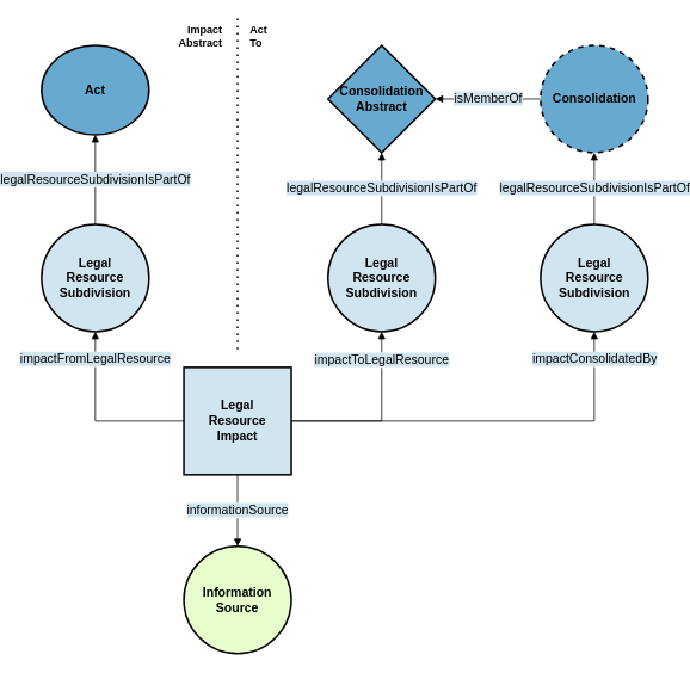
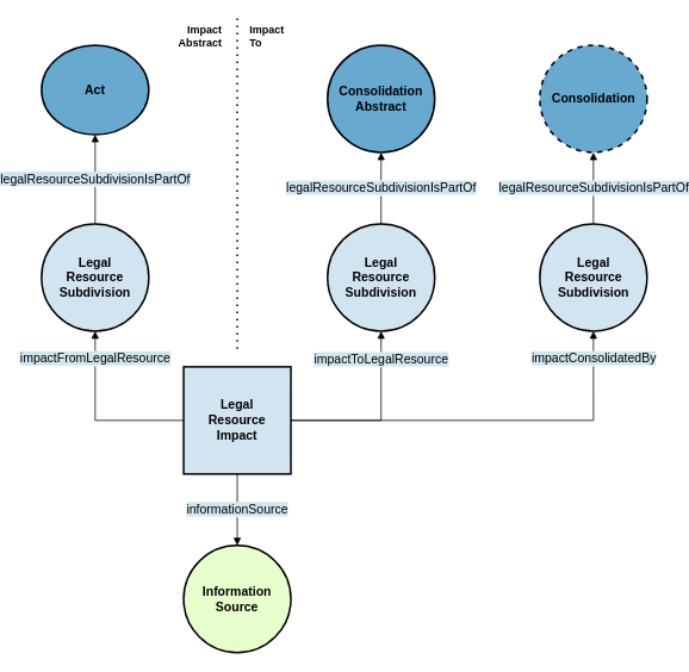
  <mxCell id="0" />
  <mxCell id="1" parent="0" />
  <mxCell id="2" value="&lt;b&gt;Act&lt;br&gt;&lt;/b&gt;" style="ellipse;whiteSpace=wrap;html=1;rounded=0;shadow=0;glass=0;comic=0;strokeColor=#000000;strokeWidth=2;fillColor=#67A9CF;gradientColor=none;fontSize=14;fontColor=#000000;align=center;" parent="1" vertex="1"><mxGeometry x="20" y="50" width="120" height="100" as="geometry" /></mxCell>
  <mxCell id="3" value="&lt;b&gt;Legal&lt;br&gt;Resource&lt;br&gt;Impact&lt;/b&gt;" style="whiteSpace=wrap;html=1;shadow=0;glass=0;comic=0;strokeColor=#000000;strokeWidth=2;fillColor=#D1E5F0;gradientColor=none;fontSize=14;fontColor=#000000;align=center;rounded=0;" parent="1" vertex="1"><mxGeometry x="179" y="410" width="120" height="120" as="geometry" /></mxCell>
  <mxCell id="4" value="&lt;b&gt;Legal&lt;br&gt;Resource&lt;br&gt;Subdivision&lt;/b&gt;" style="ellipse;whiteSpace=wrap;html=1;rounded=0;shadow=0;glass=0;comic=0;strokeColor=#000000;strokeWidth=2;fillColor=#D1E5F0;gradientColor=none;fontSize=14;fontColor=#000000;align=center;" parent="1" vertex="1"><mxGeometry x="20" y="250" width="120" height="120" as="geometry" /></mxCell>
- <mxCell id="5" value="&lt;b&gt;Consolidation&lt;br&gt;Abstract&lt;br&gt;&lt;/b&gt;" style="rhombus;whiteSpace=wrap;html=1;shadow=0;glass=0;comic=0;strokeColor=#000000;strokeWidth=2;fillColor=#67A9CF;gradientColor=none;fontSize=14;fontColor=#000000;align=center;" parent="1" vertex="1"><mxGeometry x="340" y="50" width="120" height="120" as="geometry" /></mxCell>
+ <mxCell id="5" value="&lt;b&gt;Consolidation&lt;br&gt;Abstract&lt;br&gt;&lt;/b&gt;" style="ellipse;whiteSpace=wrap;html=1;rounded=0;shadow=0;glass=0;comic=0;strokeColor=#000000;strokeWidth=2;fillColor=#67A9CF;gradientColor=none;fontSize=14;fontColor=#000000;align=center;" parent="1" vertex="1"><mxGeometry x="340" y="50" width="120" height="120" as="geometry" /></mxCell>
  <mxCell id="6" value="&lt;b&gt;Legal&lt;br&gt;Resource&lt;br&gt;Subdivision&lt;/b&gt;" style="ellipse;whiteSpace=wrap;html=1;rounded=0;shadow=0;glass=0;comic=0;strokeColor=#000000;strokeWidth=2;fillColor=#D1E5F0;gradientColor=none;fontSize=14;fontColor=#000000;align=center;" parent="1" vertex="1"><mxGeometry x="340" y="250" width="120" height="120" as="geometry" /></mxCell>
  <mxCell id="7" value="&lt;span style=&quot;background-color: rgb(209, 229, 240);&quot;&gt;impactFromLegalResource&lt;/span&gt;" style="endArrow=block;html=1;strokeColor=#000000;fontSize=14;fontColor=#000000;endFill=1;entryX=0.5;entryY=1;entryDx=0;entryDy=0;exitX=0;exitY=0.5;exitDx=0;exitDy=0;edgeStyle=orthogonalEdgeStyle;rounded=0;" parent="1" source="3" target="4" edge="1"><mxGeometry x="0.684" width="50" height="50" relative="1" as="geometry"><mxPoint x="29" y="490" as="sourcePoint" /><mxPoint x="229" y="360" as="targetPoint" /><mxPoint as="offset" /></mxGeometry></mxCell>
  <mxCell id="8" value="&lt;span style=&quot;background-color: rgb(209, 229, 240);&quot;&gt;impactToLegalResource&lt;/span&gt;" style="endArrow=block;html=1;strokeColor=#000000;fontSize=14;fontColor=#000000;endFill=1;entryX=0.5;entryY=1;entryDx=0;entryDy=0;exitX=1;exitY=0.5;exitDx=0;exitDy=0;edgeStyle=orthogonalEdgeStyle;rounded=0;" parent="1" source="3" target="6" edge="1"><mxGeometry x="0.684" width="50" height="50" relative="1" as="geometry"><mxPoint x="206.574" y="437.574" as="sourcePoint" /><mxPoint x="51.426" y="372.426" as="targetPoint" /><mxPoint as="offset" /></mxGeometry></mxCell>
  <mxCell id="9" value="&lt;span style=&quot;background-color: rgb(209, 229, 240);&quot;&gt;legalResourceSubdivisionIsPartOf&lt;/span&gt;" style="endArrow=block;html=1;strokeColor=#000000;fontSize=14;fontColor=#000000;endFill=1;entryX=0.5;entryY=1;entryDx=0;entryDy=0;exitX=0.5;exitY=0;exitDx=0;exitDy=0;" parent="1" source="4" target="2" edge="1"><mxGeometry width="50" height="50" relative="1" as="geometry"><mxPoint x="297.574" y="487.574" as="sourcePoint" /><mxPoint x="142.426" y="422.426" as="targetPoint" /><Array as="points" /></mxGeometry></mxCell>
  <mxCell id="10" value="&lt;span style=&quot;background-color: rgb(209, 229, 240);&quot;&gt;legalResourceSubdivisionIsPartOf&lt;/span&gt;" style="endArrow=block;html=1;strokeColor=#000000;fontSize=14;fontColor=#000000;endFill=1;entryX=0.5;entryY=1;entryDx=0;entryDy=0;exitX=0.5;exitY=0;exitDx=0;exitDy=0;" parent="1" source="6" target="5" edge="1"><mxGeometry width="50" height="50" relative="1" as="geometry"><mxPoint x="-70" y="300" as="sourcePoint" /><mxPoint x="-70" y="220" as="targetPoint" /><Array as="points" /></mxGeometry></mxCell>
  <mxCell id="11" value="&lt;b&gt;Information&lt;br&gt;Source&lt;/b&gt;" style="ellipse;whiteSpace=wrap;html=1;rounded=0;shadow=0;glass=0;comic=0;strokeColor=#000000;strokeWidth=2;fillColor=#E6FFCC;gradientColor=none;fontSize=14;fontColor=#000000;align=center;" vertex="1" parent="1"><mxGeometry x="179" y="610" width="120" height="120" as="geometry" /></mxCell>
  <mxCell id="12" value="&lt;span style=&quot;background-color: rgb(209, 229, 240);&quot;&gt;informationSource&lt;/span&gt;" style="endArrow=block;html=1;strokeColor=#000000;fontSize=14;fontColor=#000000;endFill=1;entryX=0.5;entryY=0;entryDx=0;entryDy=0;exitX=0.5;exitY=1;exitDx=0;exitDy=0;" edge="1" parent="1" source="3" target="11"><mxGeometry width="50" height="50" relative="1" as="geometry"><mxPoint x="206.574" y="437.574" as="sourcePoint" /><mxPoint x="51.426" y="362.426" as="targetPoint" /><Array as="points" /></mxGeometry></mxCell>
  <mxCell id="13" value="&lt;b&gt;Consolidation&lt;br&gt;&lt;/b&gt;" style="ellipse;whiteSpace=wrap;html=1;rounded=0;shadow=0;glass=0;comic=0;strokeColor=#000000;strokeWidth=2;fillColor=#67A9CF;gradientColor=none;fontSize=14;fontColor=#000000;align=center;dashed=1;" vertex="1" parent="1"><mxGeometry x="577.57" y="50" width="120" height="120" as="geometry" /></mxCell>
  <mxCell id="14" value="&lt;b&gt;Legal&lt;br&gt;Resource&lt;br&gt;Subdivision&lt;/b&gt;" style="ellipse;whiteSpace=wrap;html=1;rounded=0;shadow=0;glass=0;comic=0;strokeColor=#000000;strokeWidth=2;fillColor=#D1E5F0;gradientColor=none;fontSize=14;fontColor=#000000;align=center;" vertex="1" parent="1"><mxGeometry x="577.57" y="250" width="120" height="120" as="geometry" /></mxCell>
  <mxCell id="15" value="&lt;span style=&quot;background-color: rgb(209, 229, 240);&quot;&gt;impactConsolidatedBy&lt;/span&gt;" style="endArrow=block;html=1;strokeColor=#000000;fontSize=14;fontColor=#000000;endFill=1;entryX=0.5;entryY=1;entryDx=0;entryDy=0;exitX=1;exitY=0.5;exitDx=0;exitDy=0;edgeStyle=orthogonalEdgeStyle;rounded=0;" edge="1" parent="1" target="14" source="3"><mxGeometry x="0.86" width="50" height="50" relative="1" as="geometry"><mxPoint x="518.996" y="427.574" as="sourcePoint" /><mxPoint x="288.996" y="372.426" as="targetPoint" /><mxPoint as="offset" /></mxGeometry></mxCell>
  <mxCell id="16" value="&lt;span style=&quot;background-color: rgb(209, 229, 240);&quot;&gt;legalResourceSubdivisionIsPartOf&lt;/span&gt;" style="endArrow=block;html=1;strokeColor=#000000;fontSize=14;fontColor=#000000;endFill=1;entryX=0.5;entryY=1;entryDx=0;entryDy=0;exitX=0.5;exitY=0;exitDx=0;exitDy=0;" edge="1" parent="1" source="14" target="13"><mxGeometry width="50" height="50" relative="1" as="geometry"><mxPoint x="167.57" y="300" as="sourcePoint" /><mxPoint x="167.57" y="220" as="targetPoint" /><Array as="points" /></mxGeometry></mxCell>
- <mxCell id="17" value="&lt;span style=&quot;background-color: rgb(209, 229, 240);&quot;&gt;isMemberOf&lt;/span&gt;" style="endArrow=block;html=1;strokeColor=#000000;fontSize=14;fontColor=#000000;endFill=1;entryX=1;entryY=0.5;entryDx=0;entryDy=0;exitX=0;exitY=0.5;exitDx=0;exitDy=0;" edge="1" parent="1" source="13" target="5"><mxGeometry width="50" height="50" relative="1" as="geometry"><mxPoint x="790" y="220" as="sourcePoint" /><mxPoint x="1087.57" y="120" as="targetPoint" /><Array as="points" /></mxGeometry></mxCell>
  <mxCell id="18" value="" style="endArrow=none;dashed=1;html=1;dashPattern=1 3;strokeWidth=2;rounded=0;" edge="1" parent="1"><mxGeometry width="50" height="50" relative="1" as="geometry"><mxPoint x="239" y="390" as="sourcePoint" /><mxPoint x="239" y="20" as="targetPoint" /></mxGeometry></mxCell>
  <mxCell id="19" value="&lt;b&gt;Impact Abstract&lt;/b&gt;" style="text;strokeColor=none;align=right;fillColor=none;html=1;verticalAlign=middle;whiteSpace=wrap;rounded=0;" vertex="1" parent="1"><mxGeometry x="164" y="20" width="60" height="40" as="geometry" /></mxCell>
- <mxCell id="20" value="&lt;b&gt;Act &lt;br&gt;To&lt;/b&gt;" style="text;strokeColor=none;align=left;fillColor=none;html=1;verticalAlign=middle;whiteSpace=wrap;rounded=0;" vertex="1" parent="1"><mxGeometry x="251" y="20" width="60" height="40" as="geometry" /></mxCell>
+ <mxCell id="20" value="&lt;b&gt;Impact &lt;br&gt;To&lt;/b&gt;" style="text;strokeColor=none;align=left;fillColor=none;html=1;verticalAlign=middle;whiteSpace=wrap;rounded=0;" vertex="1" parent="1"><mxGeometry x="251" y="20" width="60" height="40" as="geometry" /></mxCell>
